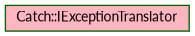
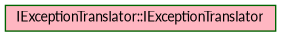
  digraph {
    rankdir=LR
    fontname=Lato
-   n1 [color=darkgreen fillcolor=lightpink fontname=Lato fontsize=10 height=0.2 label="Catch::IExceptionTranslator" shape=box style=filled width=0.4]
+   n1 [color=darkgreen fillcolor=lightpink fontname=Lato fontsize=10 height=0.2 label="IExceptionTranslator::IExceptionTranslator" shape=box style=filled width=0.4]
  }
